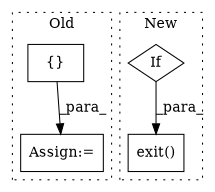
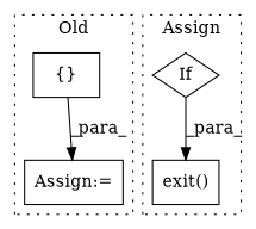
  digraph {
    node [l=3 shape=box]
    n1 [a=95 l="10,7" label="{}" s="191,356"]
    n2 [a=68 label="Assign:=" s=188]
    n3 [a=75 l="12,1" label="exit()" s="1171,1237"]
    n4 [a=96 label=If s=1112 shape=diamond]
    subgraph cluster_1 {
      label=Old
      style=dotted
      n1
      n2
    }
    subgraph cluster_2 {
-     label=New
+     label=Assign
      style=dotted
      n3
      n4
    }
    n1 -> n2 [label=_para_]
    n4 -> n3 [label=_para_]
  }
